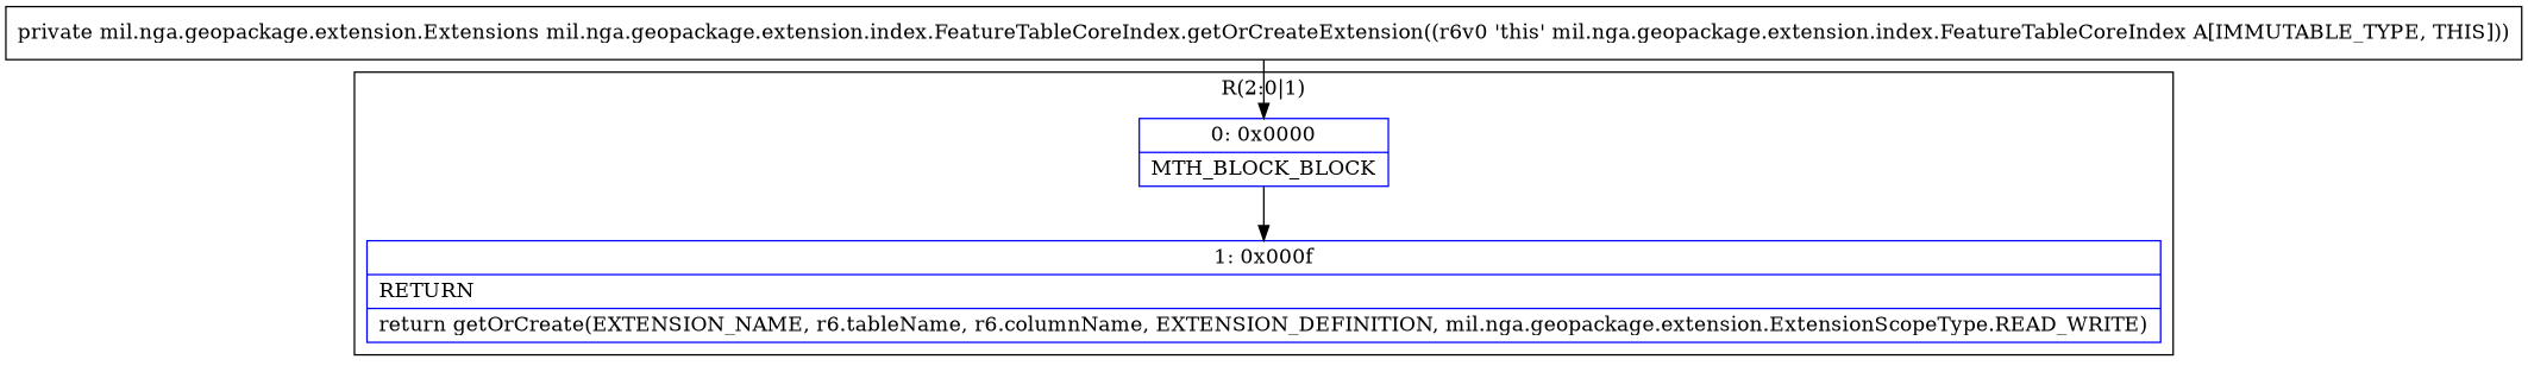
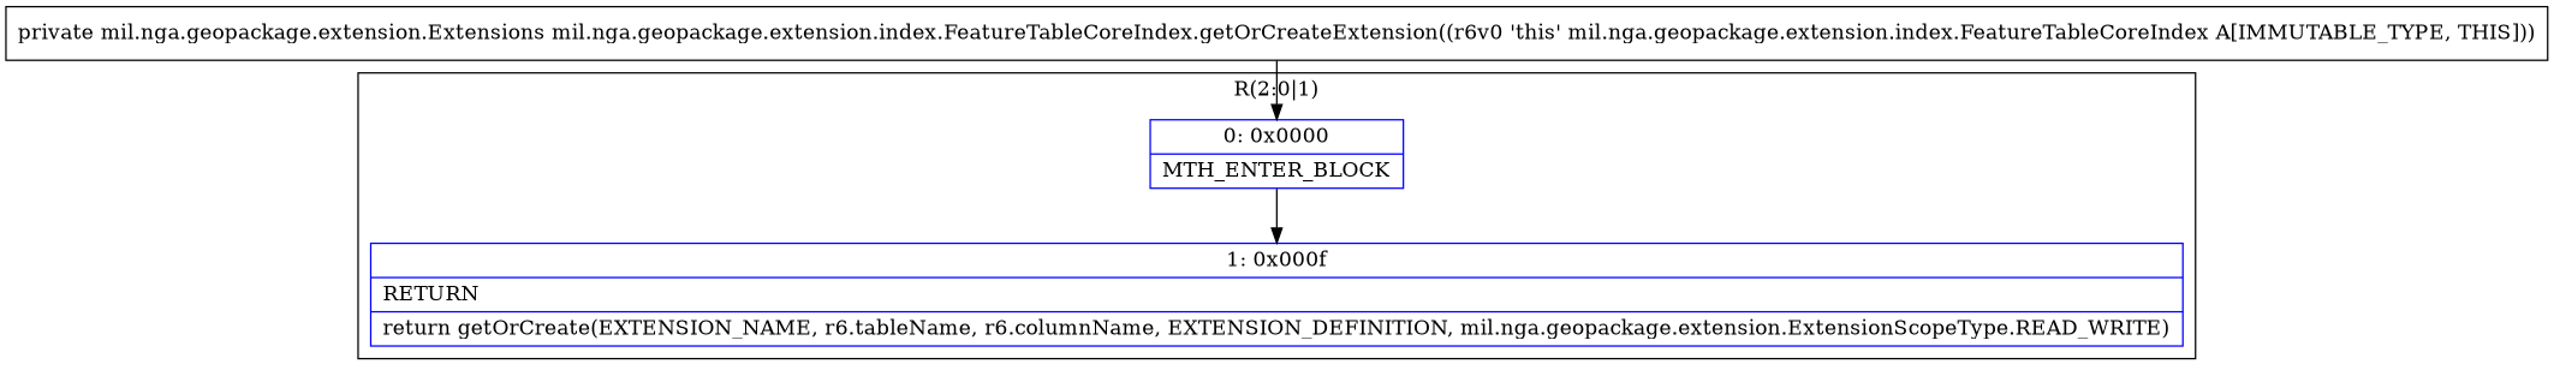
  digraph {
    node [color=blue shape=record]
-   n1 [label="{0\:\ 0x0000|MTH_BLOCK_BLOCK\l}"]
+   n1 [label="{0\:\ 0x0000|MTH_ENTER_BLOCK\l}"]
    n2 [label="{1\:\ 0x000f|RETURN\l|return getOrCreate(EXTENSION_NAME, r6.tableName, r6.columnName, EXTENSION_DEFINITION, mil.nga.geopackage.extension.ExtensionScopeType.READ_WRITE)\l}"]
    n3 [label="{private mil.nga.geopackage.extension.Extensions mil.nga.geopackage.extension.index.FeatureTableCoreIndex.getOrCreateExtension((r6v0 'this' mil.nga.geopackage.extension.index.FeatureTableCoreIndex A[IMMUTABLE_TYPE, THIS])) }" color=""]
    subgraph cluster_1 {
      label="R(2:0|1)"
      n1
      n2
    }
    n1 -> n2
    n3 -> n1
  }
